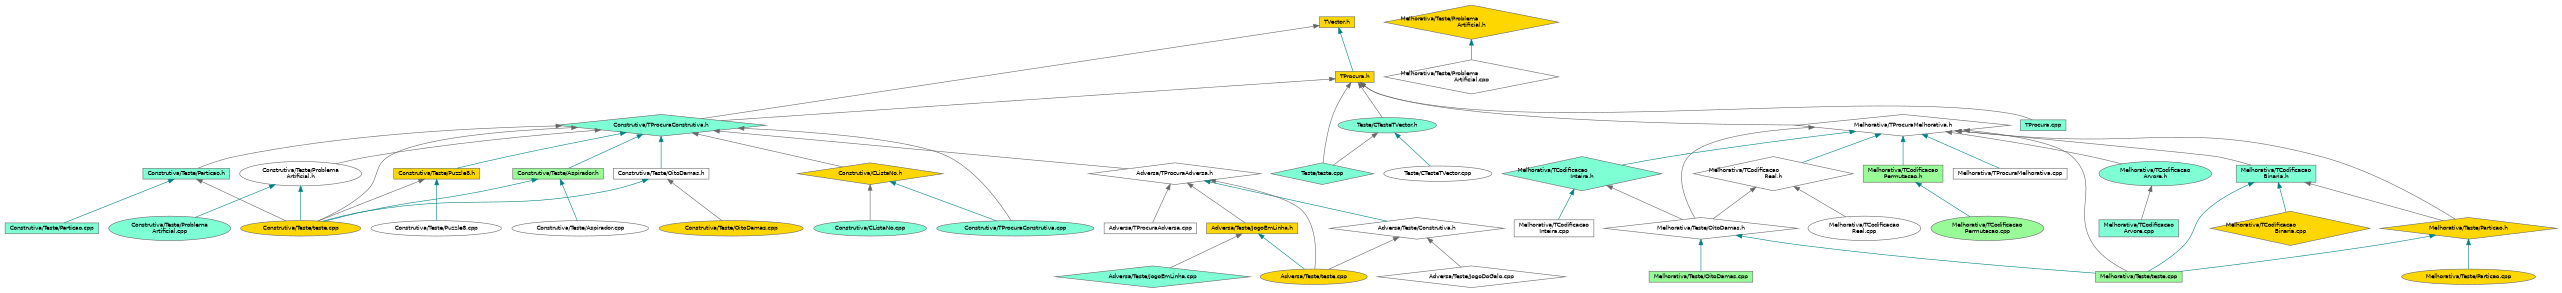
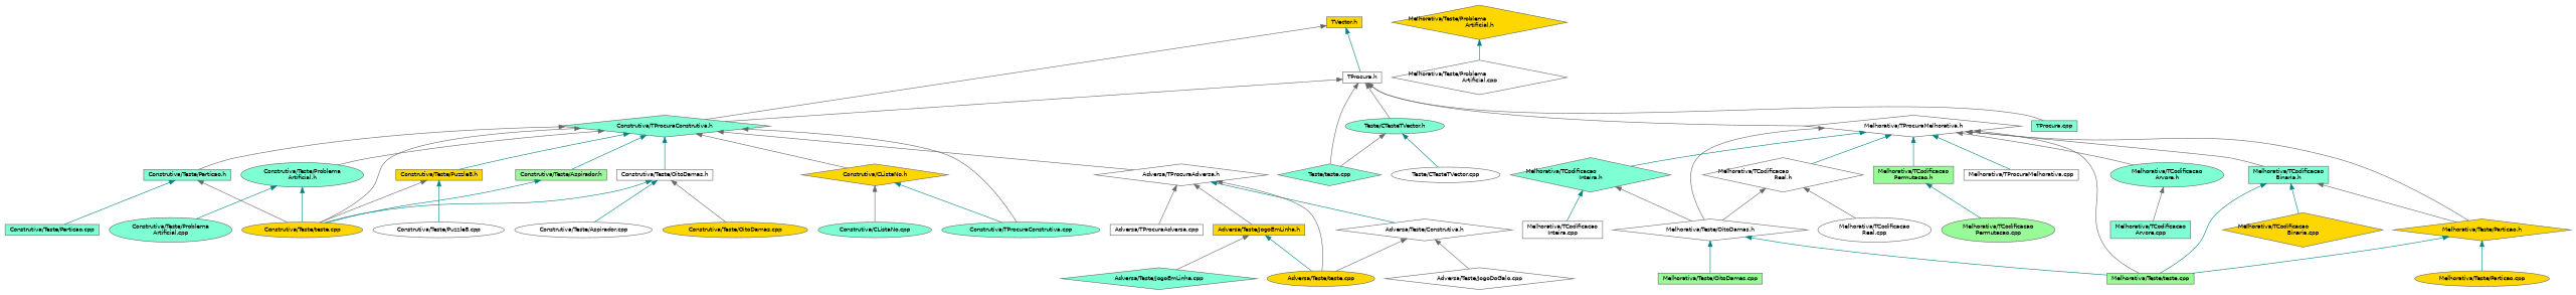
  digraph {
    node [color=grey40 fillcolor=aquamarine fontname=Helvetica fontsize=10 shape=box style=filled]
    edge [color=gray40 dir=back fontname=Helvetica fontsize=10 labelfontname=Helvetica labelfontsize=10 style=solid]
    n1 [color=gray40 fillcolor=gold fontcolor=black height=0.2 label="TVector.h" width=0.4]
    n2 [height=0.2 label="Construtiva/TProcuraConstrutiva.h" shape=diamond width=0.4]
-   n3 [fillcolor=gold height=0.2 label="TProcura.h" width=0.4]
+   n3 [fillcolor=white height=0.2 label="TProcura.h" width=0.4]
    n4 [fillcolor=white height=0.2 label="Adversa/TProcuraAdversa.h" shape=diamond width=0.4]
    n5 [fillcolor=gold height=0.2 label="Construtiva/CListaNo.h" shape=diamond width=0.4]
    n6 [height=0.2 label="Construtiva/TProcuraConstrutiva.cpp" shape=ellipse width=0.4]
    n7 [fillcolor=palegreen height=0.2 label="Construtiva/Teste/Aspirador.h" width=0.4]
    n8 [fillcolor=gold height=0.2 label="Construtiva/Teste/teste.cpp" shape=ellipse width=0.4]
    n9 [fillcolor=white height=0.2 label="Construtiva/Teste/OitoDamas.h" width=0.4]
    n10 [height=0.2 label="Construtiva/Teste/Particao.h" width=0.4]
-   n11 [fillcolor=white height=0.2 label="Construtiva/Teste/Problema\lArtificial.h" shape=ellipse width=0.4]
+   n11 [height=0.2 label="Construtiva/Teste/Problema\lArtificial.h" shape=ellipse width=0.4]
    n12 [fillcolor=gold height=0.2 label="Construtiva/Teste/Puzzle8.h" width=0.4]
    n13 [fillcolor=white height=0.2 label="Melhorativa/TProcuraMelhorativa.h" shape=diamond width=0.4]
    n14 [height=0.2 label="TProcura.cpp" width=0.4]
    n15 [height=0.2 label="Teste/CTesteTVector.h" shape=ellipse width=0.4]
    n16 [height=0.2 label="Teste/teste.cpp" shape=diamond width=0.4]
    n17 [fillcolor=white height=0.2 label="Adversa/TProcuraAdversa.cpp" width=0.4]
    n18 [fillcolor=white height=0.2 label="Adversa/Teste/Construtiva.h" shape=diamond width=0.4]
    n19 [fillcolor=gold height=0.2 label="Adversa/Teste/teste.cpp" shape=ellipse width=0.4]
    n20 [fillcolor=gold height=0.2 label="Adversa/Teste/JogoEmLinha.h" width=0.4]
    n21 [height=0.2 label="Construtiva/CListaNo.cpp" shape=ellipse width=0.4]
    n22 [fillcolor=white height=0.2 label="Construtiva/Teste/Aspirador.cpp" shape=ellipse width=0.4]
    n23 [fillcolor=gold height=0.2 label="Construtiva/Teste/OitoDamas.cpp" shape=ellipse width=0.4]
    n24 [height=0.2 label="Construtiva/Teste/Particao.cpp" width=0.4]
    n25 [height=0.2 label="Construtiva/Teste/Problema\lArtificial.cpp" shape=ellipse width=0.4]
    n26 [fillcolor=white height=0.2 label="Construtiva/Teste/Puzzle8.cpp" shape=ellipse width=0.4]
    n27 [fillcolor=white height=0.2 label="Adversa/Teste/JogoDoGalo.cpp" shape=diamond width=0.4]
    n28 [height=0.2 label="Adversa/Teste/JogoEmLinha.cpp" shape=diamond width=0.4]
    n29 [height=0.2 label="Melhorativa/TCodificacao\lArvore.h" shape=ellipse width=0.4]
    n30 [height=0.2 label="Melhorativa/TCodificacao\lBinaria.h" width=0.4]
    n31 [fillcolor=gold height=0.2 label="Melhorativa/Teste/Particao.h" shape=diamond width=0.4]
    n32 [fillcolor=palegreen height=0.2 label="Melhorativa/Teste/teste.cpp" width=0.4]
    n33 [height=0.2 label="Melhorativa/TCodificacao\lInteira.h" shape=diamond width=0.4]
    n34 [fillcolor=white height=0.2 label="Melhorativa/Teste/OitoDamas.h" shape=diamond width=0.4]
    n35 [fillcolor=palegreen height=0.2 label="Melhorativa/TCodificacao\lPermutacao.h" width=0.4]
    n36 [fillcolor=white height=0.2 label="Melhorativa/TCodificacao\lReal.h" shape=diamond width=0.4]
    n37 [fillcolor=white height=0.2 label="Melhorativa/TProcuraMelhorativa.cpp" width=0.4]
    n38 [fillcolor=white height=0.2 label="Teste/CTesteTVector.cpp" shape=ellipse width=0.4]
    n39 [height=0.2 label="Melhorativa/TCodificacao\lArvore.cpp" width=0.4]
    n40 [fillcolor=gold height=0.2 label="Melhorativa/TCodificacao\lBinaria.cpp" shape=diamond width=0.4]
    n41 [fillcolor=gold height=0.2 label="Melhorativa/Teste/Particao.cpp" shape=ellipse width=0.4]
    n42 [fillcolor=white height=0.2 label="Melhorativa/TCodificacao\lInteira.cpp" width=0.4]
    n43 [fillcolor=palegreen height=0.2 label="Melhorativa/Teste/OitoDamas.cpp" width=0.4]
    n44 [fillcolor=palegreen height=0.2 label="Melhorativa/TCodificacao\lPermutacao.cpp" shape=ellipse width=0.4]
    n45 [fillcolor=white height=0.2 label="Melhorativa/TCodificacao\lReal.cpp" shape=ellipse width=0.4]
    n46 [fillcolor=gold height=0.2 label="Melhorativa/Teste/Problema\lArtificial.h" shape=diamond width=0.4]
    n47 [fillcolor=white height=0.2 label="Melhorativa/Teste/Problema\lArtificial.cpp" shape=diamond width=0.4]
    n1 -> n2
    n1 -> n3 [color=teal]
    n2 -> n4
    n2 -> n5
    n2 -> n6
    n2 -> n7 [color=teal]
    n2 -> n8
    n2 -> n9 [color=teal]
    n2 -> n10
    n2 -> n11
    n2 -> n12 [color=teal]
    n3 -> n2
    n3 -> n13
    n3 -> n14
    n3 -> n15
    n3 -> n16
    n4 -> n17
    n4 -> n18 [color=teal]
    n4 -> n19
    n4 -> n20
    n5 -> n6 [color=teal]
    n5 -> n21
    n7 -> n8 [color=teal]
-   n7 -> n22 [color=teal]
+   n9 -> n22 [color=teal]
    n9 -> n8 [color=teal]
    n9 -> n23
    n10 -> n8
    n10 -> n24 [color=teal]
    n11 -> n8 [color=teal]
    n11 -> n25 [color=teal]
    n12 -> n8
    n12 -> n26 [color=teal]
    n13 -> n29
    n13 -> n30
    n13 -> n31
    n13 -> n32
    n13 -> n33 [color=teal]
    n13 -> n34
    n13 -> n35 [color=teal]
    n13 -> n36 [color=teal]
    n13 -> n37 [color=teal]
    n15 -> n16
    n15 -> n38 [color=teal]
    n18 -> n19
    n18 -> n27
    n20 -> n19 [color=teal]
    n20 -> n28
    n29 -> n39
    n30 -> n31
    n30 -> n32 [color=teal]
    n30 -> n40 [color=teal]
    n31 -> n32 [color=teal]
    n31 -> n41 [color=teal]
    n33 -> n34
    n33 -> n42 [color=teal]
    n34 -> n32 [color=teal]
    n34 -> n43 [color=teal]
    n35 -> n44 [color=teal]
    n36 -> n34
    n36 -> n45
    n46 -> n47 [color=teal]
  }
